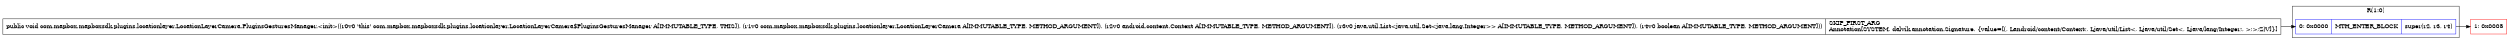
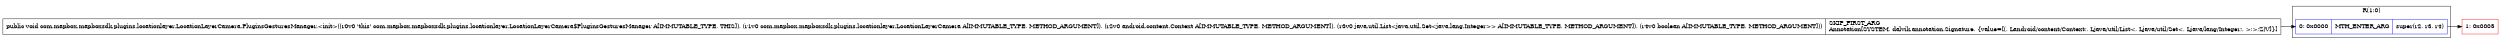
  digraph {
    rankdir=LR
    node [shape=record]
-   n1 [color=blue label="{0\:\ 0x0000|MTH_ENTER_BLOCK\l|super(r2, r3, r4)\l}"]
+   n1 [color=blue label="{0\:\ 0x0000|MTH_ENTER_ARG\l|super(r2, r3, r4)\l}"]
    n2 [color=red label="{1\:\ 0x0005}"]
    n3 [label="{public void com.mapbox.mapboxsdk.plugins.locationlayer.LocationLayerCamera.PluginsGesturesManager.\<init\>((r0v0 'this' com.mapbox.mapboxsdk.plugins.locationlayer.LocationLayerCamera$PluginsGesturesManager A[IMMUTABLE_TYPE, THIS]), (r1v0 com.mapbox.mapboxsdk.plugins.locationlayer.LocationLayerCamera A[IMMUTABLE_TYPE, METHOD_ARGUMENT]), (r2v0 android.content.Context A[IMMUTABLE_TYPE, METHOD_ARGUMENT]), (r3v0 java.util.List\<java.util.Set\<java.lang.Integer\>\> A[IMMUTABLE_TYPE, METHOD_ARGUMENT]), (r4v0 boolean A[IMMUTABLE_TYPE, METHOD_ARGUMENT]))  | SKIP_FIRST_ARG\lAnnotation[SYSTEM, dalvik.annotation.Signature, \{value=[(, Landroid\/content\/Context;, Ljava\/util\/List\<, Ljava\/util\/Set\<, Ljava\/lang\/Integer;, \>;\>;Z)V]\}]\l}"]
    subgraph cluster_1 {
      label="R(1:0)"
      n1
    }
    n1 -> n2
    n3 -> n1
  }
